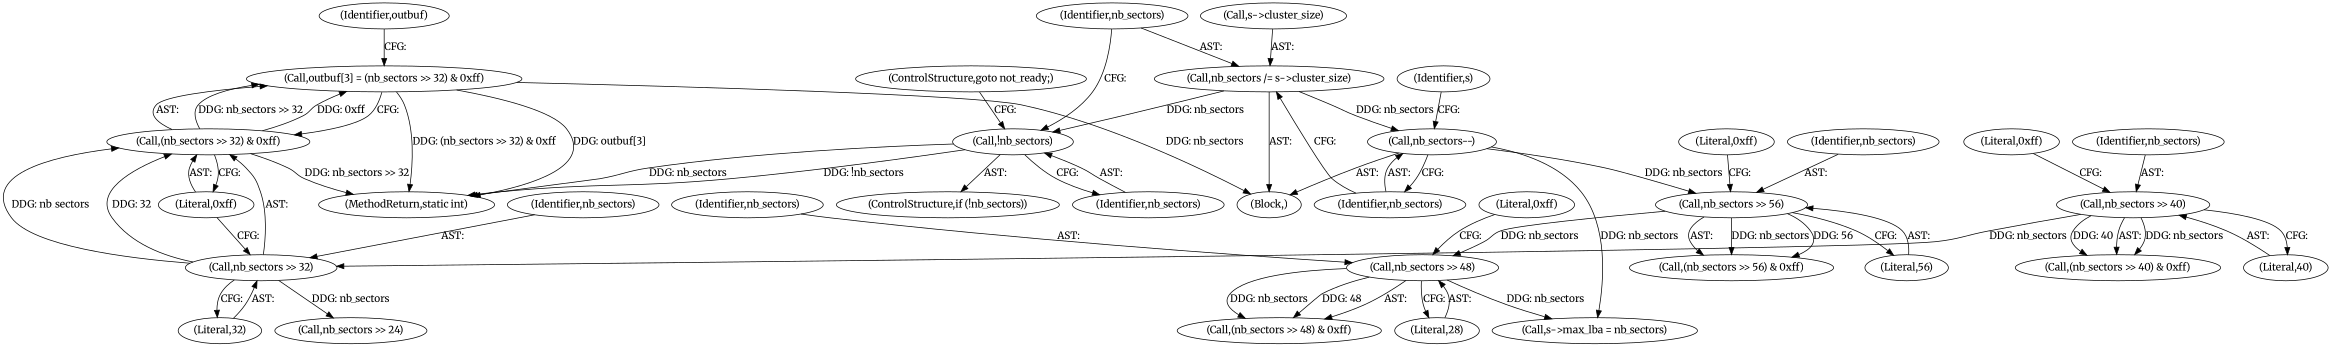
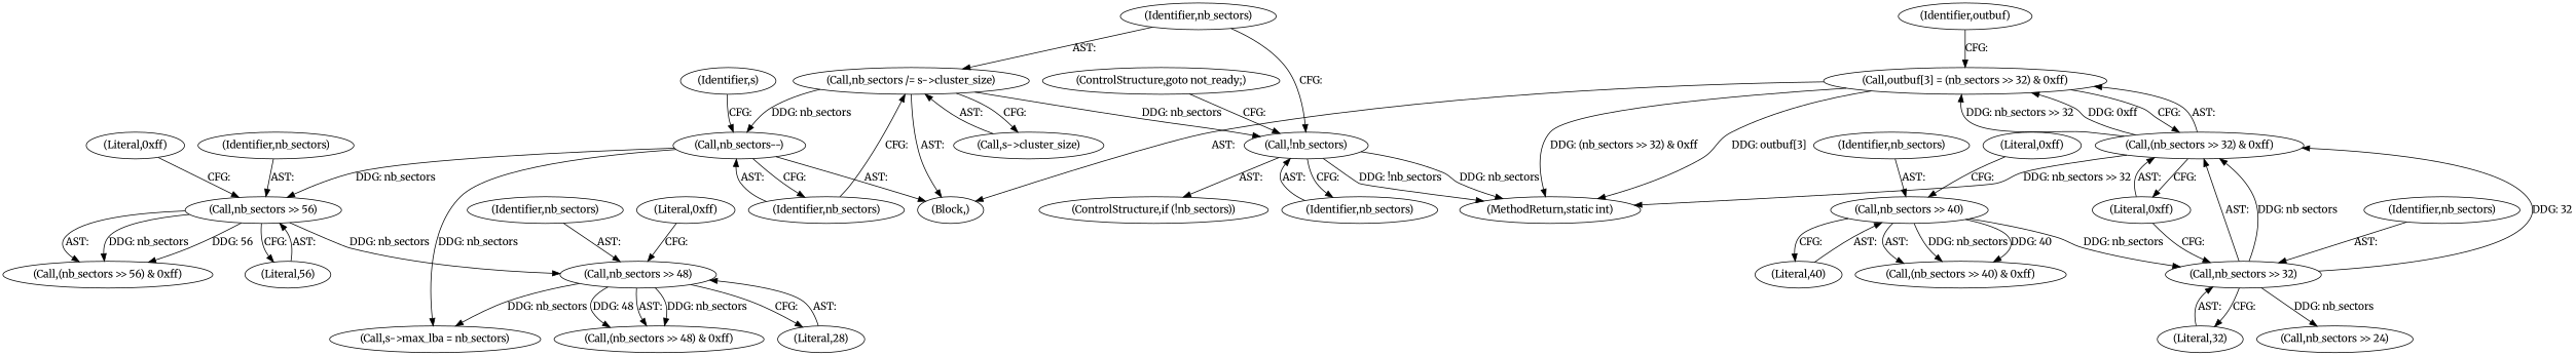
  digraph {
    fontname=Merriweather
    node [fontname=Merriweather]
    edge [fontname=Merriweather]
    n1 [label="(Call,outbuf[3] = (nb_sectors >> 32) & 0xff)"]
    n2 [label="(Call,(nb_sectors >> 32) & 0xff)"]
    n3 [label="(MethodReturn,static int)"]
    n4 [label="(Block,)"]
    n5 [label="(Literal,0xff)"]
    n6 [label="(Call,nb_sectors >> 32)"]
    n7 [label="(Literal,32)"]
    n8 [label="(Call,nb_sectors >> 24)"]
    n9 [label="(Call,nb_sectors >> 40)"]
    n10 [label="(Literal,40)"]
    n11 [label="(Call,(nb_sectors >> 40) & 0xff)"]
    n12 [label="(Call,nb_sectors >> 48)"]
    n13 [label="(Literal,28)"]
    n14 [label="(Call,(nb_sectors >> 48) & 0xff)"]
    n15 [label="(Call,s->max_lba = nb_sectors)"]
    n16 [label="(Call,nb_sectors >> 56)"]
    n17 [label="(Call,(nb_sectors >> 56) & 0xff)"]
    n18 [label="(Literal,56)"]
    n19 [label="(Call,nb_sectors--)"]
    n20 [label="(Identifier,nb_sectors)"]
    n21 [label="(Call,nb_sectors /= s->cluster_size)"]
    n22 [label="(Call,s->cluster_size)"]
    n23 [label="(Call,!nb_sectors)"]
    n24 [label="(ControlStructure,if (!nb_sectors))"]
    n25 [label="(Identifier,nb_sectors)"]
    n26 [label="(Identifier,nb_sectors)"]
    n27 [label="(Identifier,nb_sectors)"]
    n28 [label="(Literal,0xff)"]
    n29 [label="(Identifier,s)"]
    n30 [label="(Literal,0xff)"]
    n31 [label="(Identifier,nb_sectors)"]
    n32 [label="(Identifier,nb_sectors)"]
    n33 [label="(Literal,0xff)"]
    n34 [label="(ControlStructure,goto not_ready;)"]
    n35 [label="(Identifier,outbuf)"]
    n36 [label="(Identifier,nb_sectors)"]
    n1 -> n2 [label="CFG: "]
    n1 -> n3 [label="DDG: outbuf[3]"]
    n1 -> n3 [label="DDG: (nb_sectors >> 32) & 0xff"]
-   n1 -> n4 [label="DDG: nb_sectors"]
+   n1 -> n4 [label="AST: "]
    n2 -> n1 [label="AST: "]
    n2 -> n1 [label="DDG: nb_sectors >> 32"]
    n2 -> n1 [label="DDG: 0xff"]
    n2 -> n3 [label="DDG: nb_sectors >> 32"]
    n2 -> n5 [label="CFG: "]
    n5 -> n2 [label="AST: "]
    n5 -> n6 [label="CFG: "]
    n6 -> n2 [label="AST: "]
    n6 -> n2 [label="DDG: nb_sectors"]
    n6 -> n2 [label="DDG: 32"]
    n6 -> n7 [label="CFG: "]
    n6 -> n8 [label="DDG: nb_sectors"]
    n7 -> n6 [label="AST: "]
    n9 -> n6 [label="DDG: nb_sectors"]
    n9 -> n10 [label="CFG: "]
    n9 -> n11 [label="AST: "]
    n9 -> n11 [label="DDG: nb_sectors"]
    n9 -> n11 [label="DDG: 40"]
    n10 -> n9 [label="AST: "]
    n12 -> n13 [label="CFG: "]
    n12 -> n14 [label="AST: "]
    n12 -> n14 [label="DDG: nb_sectors"]
    n12 -> n14 [label="DDG: 48"]
    n12 -> n15 [label="DDG: nb_sectors"]
    n13 -> n12 [label="AST: "]
    n16 -> n12 [label="DDG: nb_sectors"]
    n16 -> n17 [label="AST: "]
    n16 -> n17 [label="DDG: nb_sectors"]
    n16 -> n17 [label="DDG: 56"]
    n16 -> n18 [label="CFG: "]
    n18 -> n16 [label="AST: "]
    n19 -> n4 [label="AST: "]
    n19 -> n15 [label="DDG: nb_sectors"]
    n19 -> n16 [label="DDG: nb_sectors"]
    n19 -> n20 [label="CFG: "]
    n20 -> n19 [label="AST: "]
    n20 -> n21 [label="CFG: "]
    n21 -> n4 [label="AST: "]
    n21 -> n19 [label="DDG: nb_sectors"]
+   n21 -> n22 [label="CFG: "]
    n21 -> n23 [label="DDG: nb_sectors"]
    n22 -> n21 [label="AST: "]
    n23 -> n3 [label="DDG: !nb_sectors"]
    n23 -> n3 [label="DDG: nb_sectors"]
    n23 -> n24 [label="AST: "]
    n23 -> n25 [label="CFG: "]
    n25 -> n23 [label="AST: "]
    n26 -> n12 [label="AST: "]
    n27 -> n6 [label="AST: "]
    n28 -> n12 [label="CFG: "]
    n29 -> n19 [label="CFG: "]
    n30 -> n16 [label="CFG: "]
    n31 -> n16 [label="AST: "]
    n32 -> n9 [label="AST: "]
    n33 -> n9 [label="CFG: "]
    n34 -> n23 [label="CFG: "]
    n35 -> n1 [label="CFG: "]
    n36 -> n21 [label="AST: "]
    n36 -> n23 [label="CFG: "]
  }
